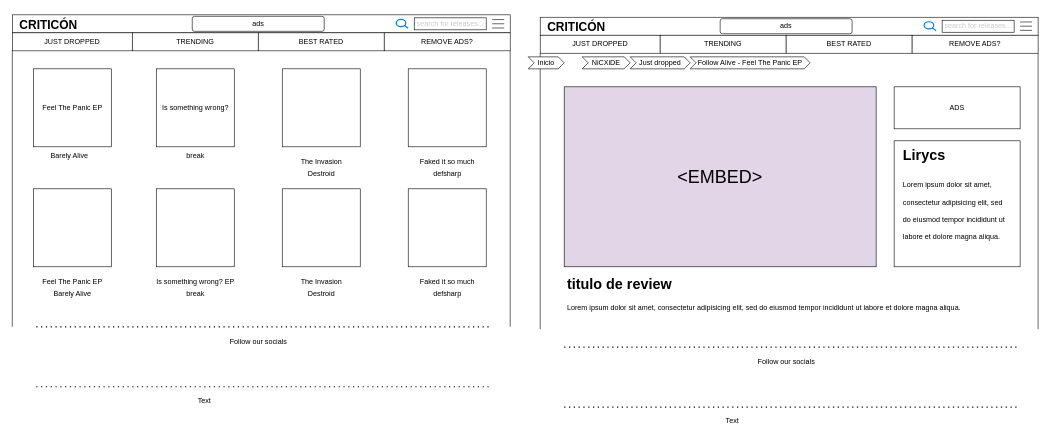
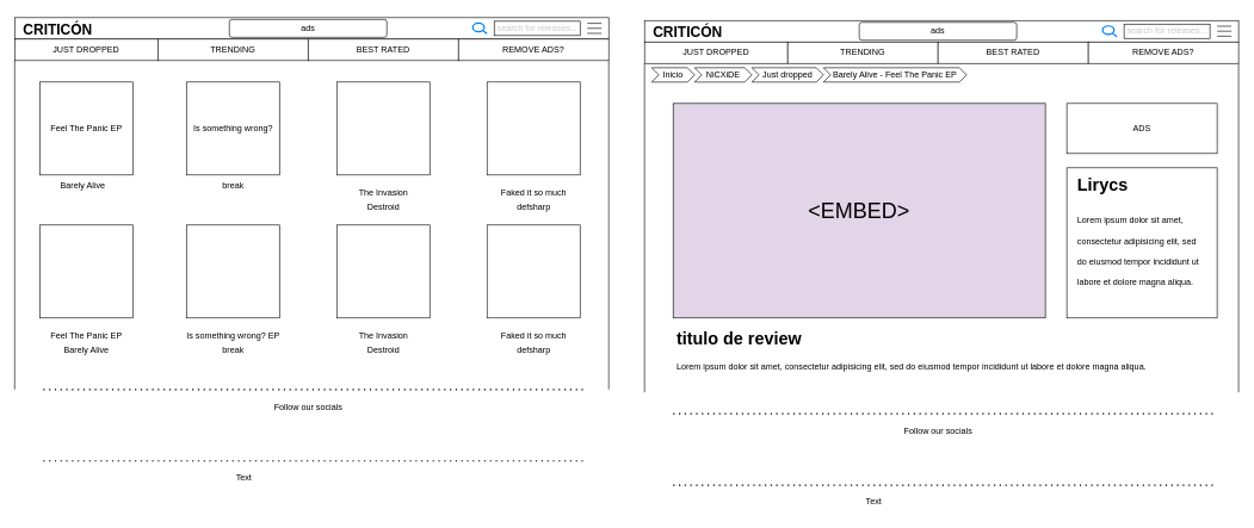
  <mxCell id="0" />
  <mxCell id="1" parent="0" />
  <mxCell id="2" value="" style="rounded=0;whiteSpace=wrap;html=1;movable=1;resizable=1;rotatable=1;deletable=1;editable=1;locked=0;connectable=1;" parent="1" vertex="1"><mxGeometry width="830" height="30" as="geometry" x="20" y="24" /></mxCell>
  <mxCell id="3" value="&lt;font style=&quot;font-size: 20px;&quot;&gt;&lt;b&gt;CRITICÓN&lt;/b&gt;&lt;/font&gt;" style="text;html=1;align=center;verticalAlign=middle;resizable=0;points=[];autosize=1;strokeColor=none;fillColor=none;" parent="1" vertex="1"><mxGeometry y="20" width="120" height="40" as="geometry" x="20" /></mxCell>
  <mxCell id="4" value="" style="rounded=0;whiteSpace=wrap;html=1;" parent="1" vertex="1"><mxGeometry x="690" y="29" width="120" height="20" as="geometry" /></mxCell>
  <mxCell id="5" value="" style="html=1;verticalLabelPosition=bottom;align=center;labelBackgroundColor=#ffffff;verticalAlign=top;strokeWidth=2;strokeColor=#0080F0;shadow=0;dashed=0;shape=mxgraph.ios7.icons.looking_glass;" parent="1" vertex="1"><mxGeometry x="660" y="31.5" width="20" height="15" as="geometry" /></mxCell>
  <mxCell id="6" value="&lt;font color=&quot;#c9c9c9&quot;&gt;search for releases...&lt;/font&gt;" style="text;html=1;align=center;verticalAlign=middle;resizable=0;points=[];autosize=1;strokeColor=none;fillColor=none;" parent="1" vertex="1"><mxGeometry x="680" width="140" height="30" as="geometry" y="24" /></mxCell>
  <mxCell id="7" value="JUST DROPPED" style="rounded=0;whiteSpace=wrap;html=1;movable=1;resizable=1;rotatable=1;deletable=1;editable=1;locked=0;connectable=1;" parent="1" vertex="1"><mxGeometry y="54" width="200" height="30" as="geometry" x="20" /></mxCell>
  <mxCell id="8" value="TRENDING" style="rounded=0;whiteSpace=wrap;html=1;movable=1;resizable=1;rotatable=1;deletable=1;editable=1;locked=0;connectable=1;" parent="1" vertex="1"><mxGeometry x="220" y="54" width="210" height="30" as="geometry" /></mxCell>
  <mxCell id="9" value="BEST RATED" style="rounded=0;whiteSpace=wrap;html=1;movable=1;resizable=1;rotatable=1;deletable=1;editable=1;locked=0;connectable=1;" parent="1" vertex="1"><mxGeometry x="430" y="54" width="210" height="30" as="geometry" /></mxCell>
  <mxCell id="10" value="REMOVE ADS?" style="rounded=0;whiteSpace=wrap;html=1;movable=1;resizable=1;rotatable=1;deletable=1;editable=1;locked=0;connectable=1;" parent="1" vertex="1"><mxGeometry x="640" y="54" width="210" height="30" as="geometry" /></mxCell>
  <mxCell id="11" value="ads" style="rounded=1;whiteSpace=wrap;html=1;" parent="1" vertex="1"><mxGeometry x="320" y="26.5" width="220" height="25" as="geometry" /></mxCell>
  <mxCell id="12" value="" style="whiteSpace=wrap;html=1;aspect=fixed;" parent="1" vertex="1"><mxGeometry x="55" y="114" width="130" height="130" as="geometry" /></mxCell>
  <mxCell id="13" value="Feel The Panic EP" style="text;html=1;align=center;verticalAlign=middle;resizable=0;points=[];autosize=1;strokeColor=none;fillColor=none;" parent="1" vertex="1"><mxGeometry x="60" y="164" width="120" height="30" as="geometry" /></mxCell>
  <mxCell id="14" value="Barely Alive" style="text;html=1;align=center;verticalAlign=middle;resizable=0;points=[];autosize=1;strokeColor=none;fillColor=none;" parent="1" vertex="1"><mxGeometry x="70" y="244" width="90" height="30" as="geometry" /></mxCell>
  <mxCell id="15" value="" style="whiteSpace=wrap;html=1;aspect=fixed;" parent="1" vertex="1"><mxGeometry x="260" y="114" width="130" height="130" as="geometry" /></mxCell>
  <mxCell id="16" value="Is something wrong?" style="text;html=1;align=center;verticalAlign=middle;resizable=0;points=[];autosize=1;strokeColor=none;fillColor=none;" parent="1" vertex="1"><mxGeometry x="260" y="164" width="130" height="30" as="geometry" /></mxCell>
  <mxCell id="17" value="break" style="text;html=1;align=center;verticalAlign=middle;resizable=0;points=[];autosize=1;strokeColor=none;fillColor=none;" parent="1" vertex="1"><mxGeometry x="300" y="244" width="50" height="30" as="geometry" /></mxCell>
  <mxCell id="18" value="" style="whiteSpace=wrap;html=1;aspect=fixed;" parent="1" vertex="1"><mxGeometry x="470" y="114" width="130" height="130" as="geometry" /></mxCell>
  <mxCell id="19" value="The Invasion" style="text;html=1;align=center;verticalAlign=middle;resizable=0;points=[];autosize=1;strokeColor=none;fillColor=none;" parent="1" vertex="1"><mxGeometry x="490" y="254" width="90" height="30" as="geometry" /></mxCell>
  <mxCell id="20" value="Destroid" style="text;html=1;align=center;verticalAlign=middle;resizable=0;points=[];autosize=1;strokeColor=none;fillColor=none;" parent="1" vertex="1"><mxGeometry x="500" y="274" width="70" height="30" as="geometry" /></mxCell>
  <mxCell id="21" value="" style="whiteSpace=wrap;html=1;aspect=fixed;" parent="1" vertex="1"><mxGeometry x="680" y="114" width="130" height="130" as="geometry" /></mxCell>
  <mxCell id="22" value="Faked it so much" style="text;html=1;align=center;verticalAlign=middle;resizable=0;points=[];autosize=1;strokeColor=none;fillColor=none;" parent="1" vertex="1"><mxGeometry x="690" y="254" width="110" height="30" as="geometry" /></mxCell>
  <mxCell id="23" value="defsharp" style="text;html=1;align=center;verticalAlign=middle;resizable=0;points=[];autosize=1;strokeColor=none;fillColor=none;" parent="1" vertex="1"><mxGeometry x="710" y="274" width="70" height="30" as="geometry" /></mxCell>
  <mxCell id="24" value="" style="whiteSpace=wrap;html=1;aspect=fixed;" parent="1" vertex="1"><mxGeometry x="55" y="314" width="130" height="130" as="geometry" /></mxCell>
  <mxCell id="25" value="Feel The Panic EP" style="text;html=1;align=center;verticalAlign=middle;resizable=0;points=[];autosize=1;strokeColor=none;fillColor=none;" parent="1" vertex="1"><mxGeometry x="60" y="454" width="120" height="30" as="geometry" /></mxCell>
  <mxCell id="26" value="Barely Alive" style="text;html=1;align=center;verticalAlign=middle;resizable=0;points=[];autosize=1;strokeColor=none;fillColor=none;" parent="1" vertex="1"><mxGeometry x="75" y="474" width="90" height="30" as="geometry" /></mxCell>
  <mxCell id="27" value="" style="whiteSpace=wrap;html=1;aspect=fixed;" parent="1" vertex="1"><mxGeometry x="260" y="314" width="130" height="130" as="geometry" /></mxCell>
  <mxCell id="28" value="Is something wrong? EP" style="text;html=1;align=center;verticalAlign=middle;resizable=0;points=[];autosize=1;strokeColor=none;fillColor=none;" parent="1" vertex="1"><mxGeometry x="250" y="454" width="150" height="30" as="geometry" /></mxCell>
  <mxCell id="29" value="break" style="text;html=1;align=center;verticalAlign=middle;resizable=0;points=[];autosize=1;strokeColor=none;fillColor=none;" parent="1" vertex="1"><mxGeometry x="300" y="474" width="50" height="30" as="geometry" /></mxCell>
  <mxCell id="30" value="" style="whiteSpace=wrap;html=1;aspect=fixed;" parent="1" vertex="1"><mxGeometry x="470" y="314" width="130" height="130" as="geometry" /></mxCell>
  <mxCell id="31" value="The Invasion" style="text;html=1;align=center;verticalAlign=middle;resizable=0;points=[];autosize=1;strokeColor=none;fillColor=none;" parent="1" vertex="1"><mxGeometry x="490" y="454" width="90" height="30" as="geometry" /></mxCell>
  <mxCell id="32" value="Destroid" style="text;html=1;align=center;verticalAlign=middle;resizable=0;points=[];autosize=1;strokeColor=none;fillColor=none;" parent="1" vertex="1"><mxGeometry x="500" y="474" width="70" height="30" as="geometry" /></mxCell>
  <mxCell id="33" value="" style="whiteSpace=wrap;html=1;aspect=fixed;" parent="1" vertex="1"><mxGeometry x="680" y="314" width="130" height="130" as="geometry" /></mxCell>
  <mxCell id="34" value="Faked it so much" style="text;html=1;align=center;verticalAlign=middle;resizable=0;points=[];autosize=1;strokeColor=none;fillColor=none;" parent="1" vertex="1"><mxGeometry x="690" y="454" width="110" height="30" as="geometry" /></mxCell>
  <mxCell id="35" value="defsharp" style="text;html=1;align=center;verticalAlign=middle;resizable=0;points=[];autosize=1;strokeColor=none;fillColor=none;" parent="1" vertex="1"><mxGeometry x="710" y="474" width="70" height="30" as="geometry" /></mxCell>
  <mxCell id="36" value="" style="endArrow=none;html=1;rounded=0;entryX=0;entryY=1;entryDx=0;entryDy=0;" parent="1" target="7" edge="1"><mxGeometry width="50" height="50" relative="1" as="geometry"><mxPoint y="544" as="sourcePoint" x="20" /><mxPoint x="390" y="334" as="targetPoint" /></mxGeometry></mxCell>
  <mxCell id="37" value="" style="endArrow=none;html=1;rounded=0;entryX=1;entryY=1;entryDx=0;entryDy=0;" parent="1" target="10" edge="1"><mxGeometry width="50" height="50" relative="1" as="geometry"><mxPoint x="850" y="544" as="sourcePoint" /><mxPoint x="850" y="104" as="targetPoint" /></mxGeometry></mxCell>
  <mxCell id="38" value="" style="endArrow=none;html=1;rounded=0;" parent="1" edge="1"><mxGeometry width="50" height="50" relative="1" as="geometry"><mxPoint x="820" y="45.9" as="sourcePoint" /><mxPoint x="840" y="45.9" as="targetPoint" /><Array as="points" /></mxGeometry></mxCell>
  <mxCell id="39" value="" style="endArrow=none;html=1;rounded=0;" parent="1" edge="1"><mxGeometry width="50" height="50" relative="1" as="geometry"><mxPoint x="820" y="38.9" as="sourcePoint" /><mxPoint x="840" y="38.9" as="targetPoint" /><Array as="points" /></mxGeometry></mxCell>
  <mxCell id="40" value="" style="endArrow=none;html=1;rounded=0;" parent="1" edge="1"><mxGeometry width="50" height="50" relative="1" as="geometry"><mxPoint x="820" y="31.9" as="sourcePoint" /><mxPoint x="840" y="31.9" as="targetPoint" /><Array as="points" /></mxGeometry></mxCell>
  <mxCell id="41" value="" style="endArrow=none;dashed=1;html=1;dashPattern=1 3;strokeWidth=2;rounded=0;" parent="1" edge="1"><mxGeometry width="50" height="50" relative="1" as="geometry"><mxPoint x="60" y="544" as="sourcePoint" /><mxPoint x="820" y="544" as="targetPoint" /></mxGeometry></mxCell>
  <mxCell id="42" value="" style="shape=image;html=1;verticalAlign=top;verticalLabelPosition=bottom;labelBackgroundColor=#ffffff;imageAspect=0;aspect=fixed;image=https://cdn1.iconfinder.com/data/icons/social-media-circle-7/512/Circled_Instagram_svg-128.png" parent="1" vertex="1"><mxGeometry x="339" y="588.75" width="40" height="40" as="geometry" /></mxCell>
  <mxCell id="43" value="" style="shape=image;html=1;verticalAlign=top;verticalLabelPosition=bottom;labelBackgroundColor=#ffffff;imageAspect=0;aspect=fixed;image=https://cdn2.iconfinder.com/data/icons/social-media-2421/512/Telegram-128.png" parent="1" vertex="1"><mxGeometry x="490" y="589.25" width="39" height="39" as="geometry" /></mxCell>
  <mxCell id="44" value="" style="shape=image;html=1;verticalAlign=top;verticalLabelPosition=bottom;labelBackgroundColor=#ffffff;imageAspect=0;aspect=fixed;image=https://cdn1.iconfinder.com/data/icons/social-media-circle-7/512/Circled_Facebook_svg-128.png" parent="1" vertex="1"><mxGeometry x="439" y="589.25" width="40" height="40" as="geometry" /></mxCell>
  <mxCell id="45" value="" style="shape=image;html=1;verticalAlign=top;verticalLabelPosition=bottom;labelBackgroundColor=#ffffff;imageAspect=0;aspect=fixed;image=https://cdn1.iconfinder.com/data/icons/social-media-circle-7/512/Circled_Twitter_svg-128.png" parent="1" vertex="1"><mxGeometry x="387.5" y="588" width="41.25" height="41.25" as="geometry" /></mxCell>
  <mxCell id="46" value="Follow our socials" style="text;html=1;align=center;verticalAlign=middle;resizable=0;points=[];autosize=1;strokeColor=none;fillColor=none;" parent="1" vertex="1"><mxGeometry x="370" y="554" width="120" height="30" as="geometry" /></mxCell>
  <mxCell id="47" value="" style="endArrow=none;dashed=1;html=1;dashPattern=1 3;strokeWidth=2;rounded=0;" parent="1" edge="1"><mxGeometry width="50" height="50" relative="1" as="geometry"><mxPoint x="60" y="644" as="sourcePoint" /><mxPoint x="820" y="644" as="targetPoint" /></mxGeometry></mxCell>
  <mxCell id="48" value="Text" style="text;html=1;align=center;verticalAlign=middle;resizable=0;points=[];autosize=1;strokeColor=none;fillColor=none;" parent="1" vertex="1"><mxGeometry x="315" y="652" width="50" height="30" as="geometry" /></mxCell>
  <mxCell id="49" value="" style="rounded=0;whiteSpace=wrap;html=1;movable=1;resizable=1;rotatable=1;deletable=1;editable=1;locked=0;connectable=1;" parent="1" vertex="1"><mxGeometry x="900" y="28" width="830" height="30" as="geometry" /></mxCell>
  <mxCell id="50" value="&lt;font style=&quot;font-size: 20px;&quot;&gt;&lt;b&gt;CRITICÓN&lt;/b&gt;&lt;/font&gt;" style="text;html=1;align=center;verticalAlign=middle;resizable=0;points=[];autosize=1;strokeColor=none;fillColor=none;" parent="1" vertex="1"><mxGeometry x="900" width="120" height="40" as="geometry" y="24" /></mxCell>
  <mxCell id="51" value="" style="rounded=0;whiteSpace=wrap;html=1;" parent="1" vertex="1"><mxGeometry x="1570" y="33" width="120" height="20" as="geometry" /></mxCell>
  <mxCell id="52" value="" style="html=1;verticalLabelPosition=bottom;align=center;labelBackgroundColor=#ffffff;verticalAlign=top;strokeWidth=2;strokeColor=#0080F0;shadow=0;dashed=0;shape=mxgraph.ios7.icons.looking_glass;" parent="1" vertex="1"><mxGeometry x="1540" y="35.5" width="20" height="15" as="geometry" /></mxCell>
  <mxCell id="53" value="&lt;font color=&quot;#c9c9c9&quot;&gt;search for releases...&lt;/font&gt;" style="text;html=1;align=center;verticalAlign=middle;resizable=0;points=[];autosize=1;strokeColor=none;fillColor=none;" parent="1" vertex="1"><mxGeometry x="1560" y="28" width="140" height="30" as="geometry" /></mxCell>
  <mxCell id="54" value="JUST DROPPED" style="rounded=0;whiteSpace=wrap;html=1;movable=1;resizable=1;rotatable=1;deletable=1;editable=1;locked=0;connectable=1;" parent="1" vertex="1"><mxGeometry x="900" y="58" width="200" height="30" as="geometry" /></mxCell>
  <mxCell id="55" value="TRENDING" style="rounded=0;whiteSpace=wrap;html=1;movable=1;resizable=1;rotatable=1;deletable=1;editable=1;locked=0;connectable=1;" parent="1" vertex="1"><mxGeometry x="1100" y="58" width="210" height="30" as="geometry" /></mxCell>
  <mxCell id="56" value="BEST RATED" style="rounded=0;whiteSpace=wrap;html=1;movable=1;resizable=1;rotatable=1;deletable=1;editable=1;locked=0;connectable=1;" parent="1" vertex="1"><mxGeometry x="1310" y="58" width="210" height="30" as="geometry" /></mxCell>
  <mxCell id="57" value="REMOVE ADS?" style="rounded=0;whiteSpace=wrap;html=1;movable=1;resizable=1;rotatable=1;deletable=1;editable=1;locked=0;connectable=1;" parent="1" vertex="1"><mxGeometry x="1520" y="58" width="210" height="30" as="geometry" /></mxCell>
  <mxCell id="58" value="ads" style="rounded=1;whiteSpace=wrap;html=1;" parent="1" vertex="1"><mxGeometry x="1200" y="30.5" width="220" height="25" as="geometry" /></mxCell>
  <mxCell id="59" value="" style="endArrow=none;html=1;rounded=0;entryX=0;entryY=1;entryDx=0;entryDy=0;" parent="1" target="54" edge="1"><mxGeometry width="50" height="50" relative="1" as="geometry"><mxPoint x="900" y="548" as="sourcePoint" /><mxPoint x="1270" y="338" as="targetPoint" /></mxGeometry></mxCell>
  <mxCell id="60" value="" style="endArrow=none;html=1;rounded=0;entryX=1;entryY=1;entryDx=0;entryDy=0;" parent="1" target="57" edge="1"><mxGeometry width="50" height="50" relative="1" as="geometry"><mxPoint x="1730" y="548" as="sourcePoint" /><mxPoint x="1730" y="108" as="targetPoint" /></mxGeometry></mxCell>
  <mxCell id="61" value="" style="endArrow=none;html=1;rounded=0;" parent="1" edge="1"><mxGeometry width="50" height="50" relative="1" as="geometry"><mxPoint x="1700" y="49.9" as="sourcePoint" /><mxPoint x="1720" y="49.9" as="targetPoint" /><Array as="points" /></mxGeometry></mxCell>
  <mxCell id="62" value="" style="endArrow=none;html=1;rounded=0;" parent="1" edge="1"><mxGeometry width="50" height="50" relative="1" as="geometry"><mxPoint x="1700" y="42.9" as="sourcePoint" /><mxPoint x="1720" y="42.9" as="targetPoint" /><Array as="points" /></mxGeometry></mxCell>
  <mxCell id="63" value="" style="endArrow=none;html=1;rounded=0;" parent="1" edge="1"><mxGeometry width="50" height="50" relative="1" as="geometry"><mxPoint x="1700" y="35.9" as="sourcePoint" /><mxPoint x="1720" y="35.9" as="targetPoint" /><Array as="points" /></mxGeometry></mxCell>
  <mxCell id="64" value="" style="endArrow=none;dashed=1;html=1;dashPattern=1 3;strokeWidth=2;rounded=0;" parent="1" edge="1"><mxGeometry width="50" height="50" relative="1" as="geometry"><mxPoint x="940" y="578" as="sourcePoint" /><mxPoint x="1700" y="578" as="targetPoint" /></mxGeometry></mxCell>
  <mxCell id="65" value="" style="shape=image;html=1;verticalAlign=top;verticalLabelPosition=bottom;labelBackgroundColor=#ffffff;imageAspect=0;aspect=fixed;image=https://cdn1.iconfinder.com/data/icons/social-media-circle-7/512/Circled_Instagram_svg-128.png" parent="1" vertex="1"><mxGeometry x="1219" y="622.75" width="40" height="40" as="geometry" /></mxCell>
  <mxCell id="66" value="" style="shape=image;html=1;verticalAlign=top;verticalLabelPosition=bottom;labelBackgroundColor=#ffffff;imageAspect=0;aspect=fixed;image=https://cdn2.iconfinder.com/data/icons/social-media-2421/512/Telegram-128.png" parent="1" vertex="1"><mxGeometry x="1370" y="623.25" width="39" height="39" as="geometry" /></mxCell>
  <mxCell id="67" value="" style="shape=image;html=1;verticalAlign=top;verticalLabelPosition=bottom;labelBackgroundColor=#ffffff;imageAspect=0;aspect=fixed;image=https://cdn1.iconfinder.com/data/icons/social-media-circle-7/512/Circled_Facebook_svg-128.png" parent="1" vertex="1"><mxGeometry x="1319" y="623.25" width="40" height="40" as="geometry" /></mxCell>
  <mxCell id="68" value="" style="shape=image;html=1;verticalAlign=top;verticalLabelPosition=bottom;labelBackgroundColor=#ffffff;imageAspect=0;aspect=fixed;image=https://cdn1.iconfinder.com/data/icons/social-media-circle-7/512/Circled_Twitter_svg-128.png" parent="1" vertex="1"><mxGeometry x="1267.5" y="622" width="41.25" height="41.25" as="geometry" /></mxCell>
  <mxCell id="69" value="Follow our socials" style="text;html=1;align=center;verticalAlign=middle;resizable=0;points=[];autosize=1;strokeColor=none;fillColor=none;" parent="1" vertex="1"><mxGeometry x="1250" y="588" width="120" height="30" as="geometry" /></mxCell>
  <mxCell id="70" value="" style="endArrow=none;dashed=1;html=1;dashPattern=1 3;strokeWidth=2;rounded=0;" parent="1" edge="1"><mxGeometry width="50" height="50" relative="1" as="geometry"><mxPoint x="940" y="678" as="sourcePoint" /><mxPoint x="1700" y="678" as="targetPoint" /></mxGeometry></mxCell>
  <mxCell id="71" value="Text" style="text;html=1;align=center;verticalAlign=middle;resizable=0;points=[];autosize=1;strokeColor=none;fillColor=none;" parent="1" vertex="1"><mxGeometry x="1195" y="686" width="50" height="30" as="geometry" /></mxCell>
  <mxCell id="72" value="&lt;font style=&quot;font-size: 30px;&quot;&gt;&amp;lt;EMBED&amp;gt;&lt;/font&gt;" style="rounded=0;whiteSpace=wrap;html=1;fillColor=#e1d5e7;" parent="1" vertex="1"><mxGeometry x="940" y="144" width="520" height="300" as="geometry" /></mxCell>
  <mxCell id="73" value="ADS" style="rounded=0;whiteSpace=wrap;html=1;" parent="1" vertex="1"><mxGeometry x="1490" y="144" width="210" height="70" as="geometry" /></mxCell>
  <mxCell id="74" value="" style="rounded=0;whiteSpace=wrap;html=1;" parent="1" vertex="1"><mxGeometry x="1490" y="234" width="210" height="210" as="geometry" /></mxCell>
  <mxCell id="75" value="&lt;h1&gt;&lt;span style=&quot;background-color: initial;&quot;&gt;Lirycs&lt;/span&gt;&lt;/h1&gt;&lt;h1&gt;&lt;span style=&quot;background-color: initial; font-size: 12px; font-weight: normal;&quot;&gt;Lorem ipsum dolor sit amet, consectetur adipisicing elit, sed do eiusmod tempor incididunt ut labore et dolore magna aliqua.&lt;/span&gt;&lt;br&gt;&lt;/h1&gt;" style="text;html=1;strokeColor=none;fillColor=none;spacing=5;spacingTop=-20;whiteSpace=wrap;overflow=hidden;rounded=0;" parent="1" vertex="1"><mxGeometry x="1500" y="239" width="190" height="195" as="geometry" /></mxCell>
  <mxCell id="76" value="&lt;h1&gt;titulo de review&lt;/h1&gt;&lt;p&gt;Lorem ipsum dolor sit amet, consectetur adipisicing elit, sed do eiusmod tempor incididunt ut labore et dolore magna aliqua.&lt;/p&gt;" style="text;html=1;strokeColor=none;fillColor=none;spacing=5;spacingTop=-20;whiteSpace=wrap;overflow=hidden;rounded=0;" parent="1" vertex="1"><mxGeometry x="940" y="454" width="750" height="110" as="geometry" /></mxCell>
- <mxCell id="77" value="Inicio" style="shape=step;perimeter=stepPerimeter;whiteSpace=wrap;html=1;fixedSize=1;size=10;" parent="1" vertex="1"><mxGeometry x="880" y="94" width="60" height="20" as="geometry" /></mxCell>
+ <mxCell id="77" value="Inicio" style="shape=step;perimeter=stepPerimeter;whiteSpace=wrap;html=1;fixedSize=1;size=10;" parent="1" vertex="1"><mxGeometry x="910" y="94" width="60" height="20" as="geometry" /></mxCell>
  <mxCell id="78" value="Just dropped" style="shape=step;perimeter=stepPerimeter;whiteSpace=wrap;html=1;fixedSize=1;size=10;" parent="1" vertex="1"><mxGeometry x="1050" y="94" width="100" height="20" as="geometry" /></mxCell>
- <mxCell id="79" value="Follow Alive - Feel The Panic EP" style="shape=step;perimeter=stepPerimeter;whiteSpace=wrap;html=1;fixedSize=1;size=10;" parent="1" vertex="1"><mxGeometry x="1150" y="94" width="200" height="20" as="geometry" /></mxCell>
+ <mxCell id="79" value="Barely Alive - Feel The Panic EP" style="shape=step;perimeter=stepPerimeter;whiteSpace=wrap;html=1;fixedSize=1;size=10;" parent="1" vertex="1"><mxGeometry x="1150" y="94" width="200" height="20" as="geometry" /></mxCell>
  <mxCell id="80" value="NiCXiDE" style="shape=step;perimeter=stepPerimeter;whiteSpace=wrap;html=1;fixedSize=1;size=10;" parent="1" vertex="1"><mxGeometry x="970" y="94" width="80" height="20" as="geometry" /></mxCell>
